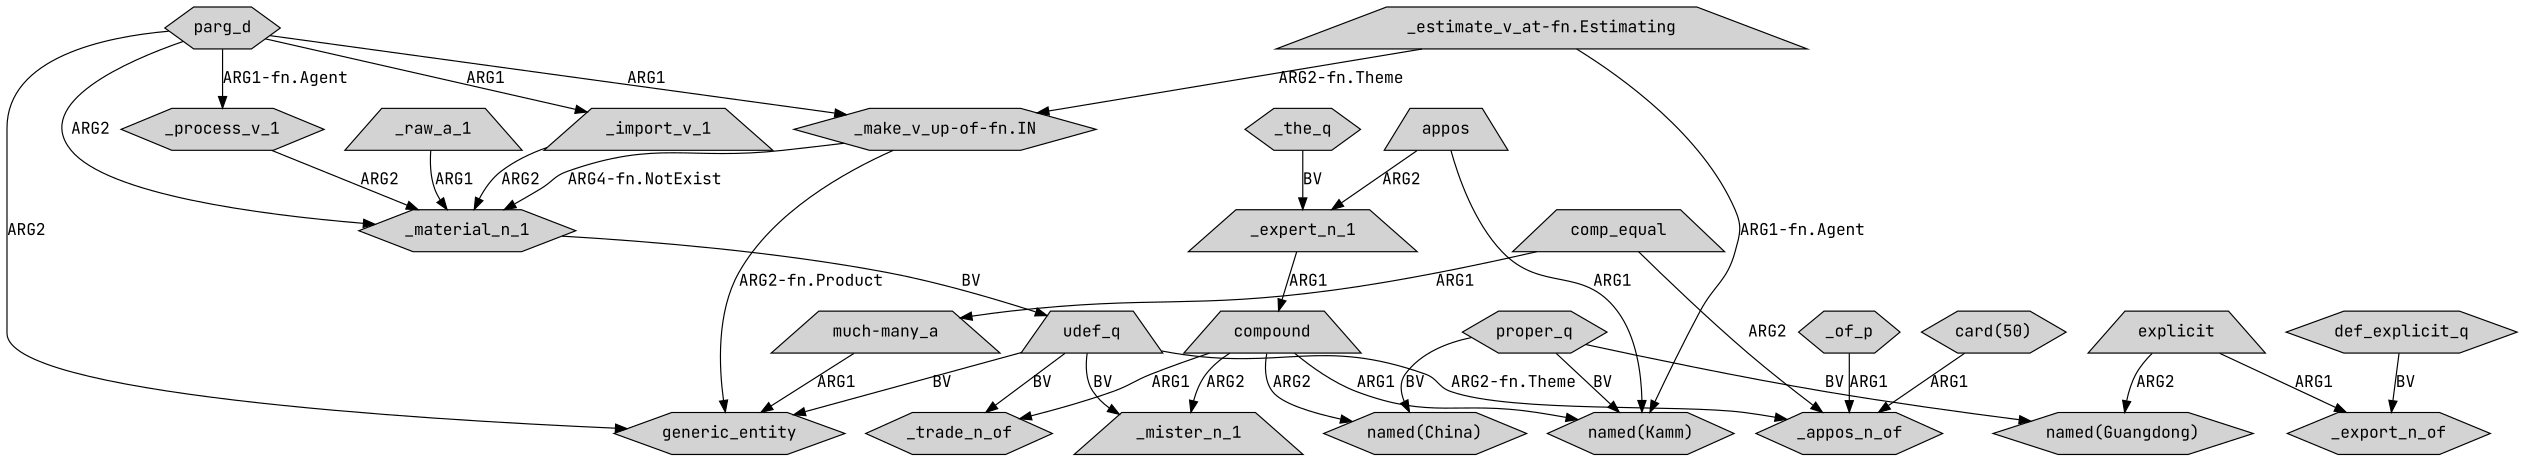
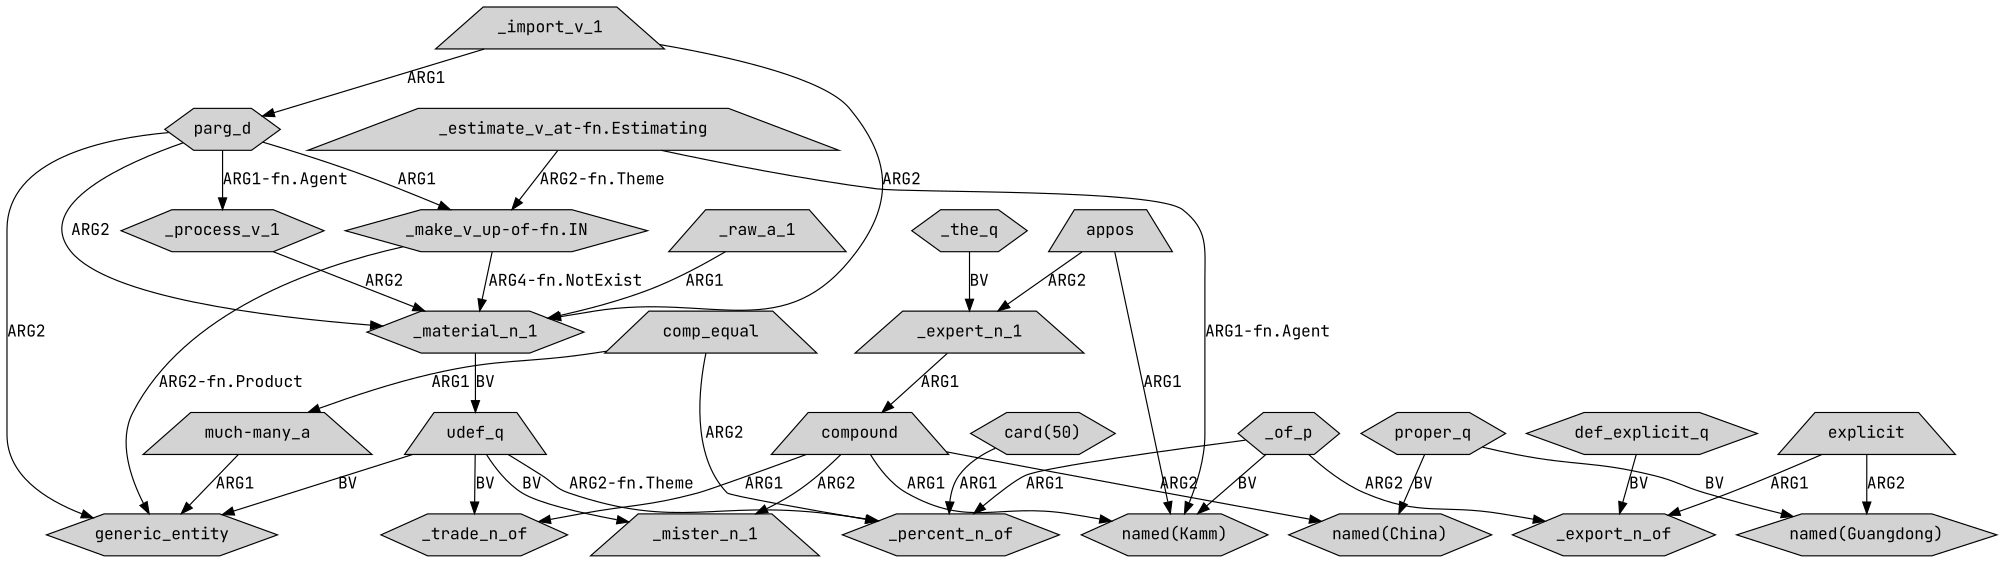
  digraph {
    fontname="JetBrains Mono"
    node [fontname="JetBrains Mono" shape=hexagon style=filled]
    edge [fontname="JetBrains Mono"]
    _import_v_1 [shape=trapezium]
    parg_d
    generic_entity
    _process_v_1
    _material_n_1
    "_make_v_up-of-fn.IN"
    udef_q [shape=trapezium]
    _trade_n_of
    _mister_n_1 [shape=trapezium]
-   _percent_n_of [label=_appos_n_of]
+   _percent_n_of
    appos [shape=trapezium]
    _expert_n_1 [shape=trapezium]
    "named(Kamm)"
    compound [shape=trapezium]
    "much-many_a" [shape=trapezium]
    proper_q
    "named(Guangdong)"
    "named(China)"
    def_explicit_q
    _export_n_of
    n21 [label=explicit shape=trapezium]
    comp_equal [shape=trapezium]
    _of_p
    _the_q
    "card(50)"
    "_estimate_v_at-fn.Estimating" [shape=trapezium]
    _raw_a_1 [shape=trapezium]
    _import_v_1 -> _material_n_1 [label=ARG2]
-   parg_d -> _import_v_1 [label=ARG1]
+   _import_v_1 -> parg_d [label=ARG1]
    parg_d -> generic_entity [label=ARG2]
    parg_d -> _process_v_1 [label="ARG1-fn.Agent"]
    parg_d -> _material_n_1 [label=ARG2]
    parg_d -> "_make_v_up-of-fn.IN" [label=ARG1]
    _process_v_1 -> _material_n_1 [label=ARG2]
    _material_n_1 -> udef_q [label=BV]
    "_make_v_up-of-fn.IN" -> generic_entity [label="ARG2-fn.Product"]
    "_make_v_up-of-fn.IN" -> _material_n_1 [label="ARG4-fn.NotExist"]
    udef_q -> generic_entity [label=BV]
    udef_q -> _trade_n_of [label=BV]
    udef_q -> _mister_n_1 [label=BV]
    udef_q -> _percent_n_of [label="ARG2-fn.Theme"]
    appos -> _expert_n_1 [label=ARG2]
    appos -> "named(Kamm)" [label=ARG1]
    _expert_n_1 -> compound [label=ARG1]
    compound -> _trade_n_of [label=ARG1]
    compound -> _mister_n_1 [label=ARG2]
    compound -> "named(Kamm)" [label=ARG1]
    compound -> "named(China)" [label=ARG2]
    "much-many_a" -> generic_entity [label=ARG1]
-   proper_q -> "named(Kamm)" [label=BV]
+   _of_p -> "named(Kamm)" [label=BV]
    proper_q -> "named(Guangdong)" [label=BV]
    proper_q -> "named(China)" [label=BV]
    def_explicit_q -> _export_n_of [label=BV]
    n21 -> "named(Guangdong)" [label=ARG2]
    n21 -> _export_n_of [label=ARG1]
    comp_equal -> _percent_n_of [label=ARG2]
    comp_equal -> "much-many_a" [label=ARG1]
    _of_p -> _percent_n_of [label=ARG1]
+   _of_p -> _export_n_of [label=ARG2]
    _the_q -> _expert_n_1 [label=BV]
    "card(50)" -> _percent_n_of [label=ARG1]
    "_estimate_v_at-fn.Estimating" -> "_make_v_up-of-fn.IN" [label="ARG2-fn.Theme"]
    "_estimate_v_at-fn.Estimating" -> "named(Kamm)" [label="ARG1-fn.Agent"]
    _raw_a_1 -> _material_n_1 [label=ARG1]
  }
